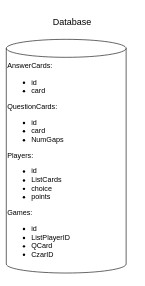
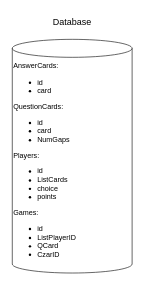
  <mxCell id="0" />
  <mxCell id="1" parent="0" />
- <mxCell id="2" value="AnswerCards:&lt;br&gt;&lt;ul&gt;&lt;li&gt;id&lt;/li&gt;&lt;li&gt;card&lt;/li&gt;&lt;/ul&gt;&lt;div&gt;QuestionCards:&lt;/div&gt;&lt;div&gt;&lt;ul&gt;&lt;li&gt;id&lt;/li&gt;&lt;li&gt;card&lt;/li&gt;&lt;li&gt;NumGaps&lt;/li&gt;&lt;/ul&gt;&lt;div&gt;Players:&lt;/div&gt;&lt;/div&gt;&lt;div&gt;&lt;ul&gt;&lt;li&gt;id&lt;/li&gt;&lt;li&gt;ListCards&lt;/li&gt;&lt;li&gt;choice&lt;/li&gt;&lt;li&gt;points&lt;/li&gt;&lt;/ul&gt;&lt;div&gt;Games:&lt;/div&gt;&lt;/div&gt;&lt;div&gt;&lt;ul&gt;&lt;li&gt;id&lt;/li&gt;&lt;li&gt;ListPlayerID&lt;/li&gt;&lt;li&gt;QCard&lt;/li&gt;&lt;li&gt;CzarID&lt;/li&gt;&lt;/ul&gt;&lt;/div&gt;" style="shape=cylinder3;whiteSpace=wrap;html=1;boundedLbl=1;backgroundOutline=1;size=15;align=left;" vertex="1" parent="1"><mxGeometry x="10" y="65" width="200" height="390" as="geometry" /></mxCell>
+ <mxCell id="2" value="AnswerCards:&lt;br&gt;&lt;ul&gt;&lt;li&gt;id&lt;/li&gt;&lt;li&gt;card&lt;/li&gt;&lt;/ul&gt;&lt;div&gt;QuestionCards:&lt;/div&gt;&lt;div&gt;&lt;ul&gt;&lt;li&gt;id&lt;/li&gt;&lt;li&gt;card&lt;/li&gt;&lt;li&gt;NumGaps&lt;/li&gt;&lt;/ul&gt;&lt;div&gt;Players:&lt;/div&gt;&lt;/div&gt;&lt;div&gt;&lt;ul&gt;&lt;li&gt;id&lt;/li&gt;&lt;li&gt;ListCards&lt;/li&gt;&lt;li&gt;choice&lt;/li&gt;&lt;li&gt;points&lt;/li&gt;&lt;/ul&gt;&lt;div&gt;Games:&lt;/div&gt;&lt;/div&gt;&lt;div&gt;&lt;ul&gt;&lt;li&gt;id&lt;/li&gt;&lt;li&gt;ListPlayerID&lt;/li&gt;&lt;li&gt;QCard&lt;/li&gt;&lt;li&gt;CzarID&lt;/li&gt;&lt;/ul&gt;&lt;/div&gt;" style="shape=cylinder3;whiteSpace=wrap;html=1;boundedLbl=1;backgroundOutline=1;size=15;align=left;" vertex="1" parent="1"><mxGeometry x="20" y="65" width="200" height="390" as="geometry" /></mxCell>
  <mxCell id="3" value="&lt;font style=&quot;font-size: 15px&quot;&gt;Database&lt;/font&gt;" style="text;html=1;strokeColor=none;fillColor=none;align=center;verticalAlign=middle;whiteSpace=wrap;rounded=0;" vertex="1" parent="1"><mxGeometry x="90" y="20" width="60" height="30" as="geometry" /></mxCell>
